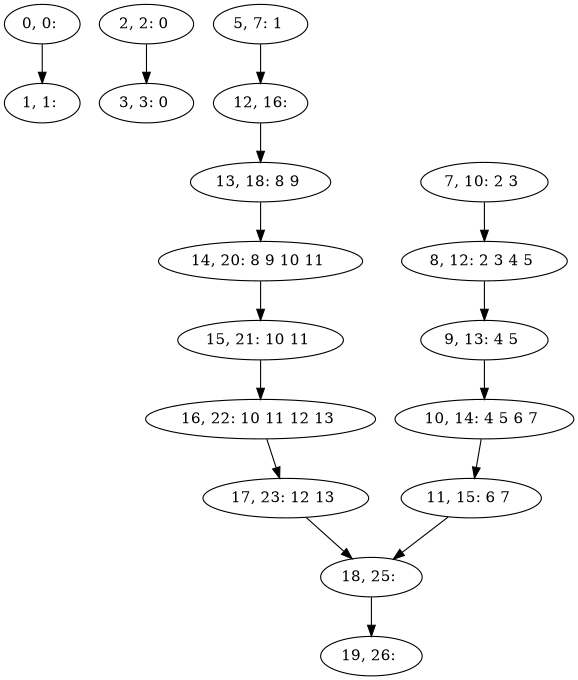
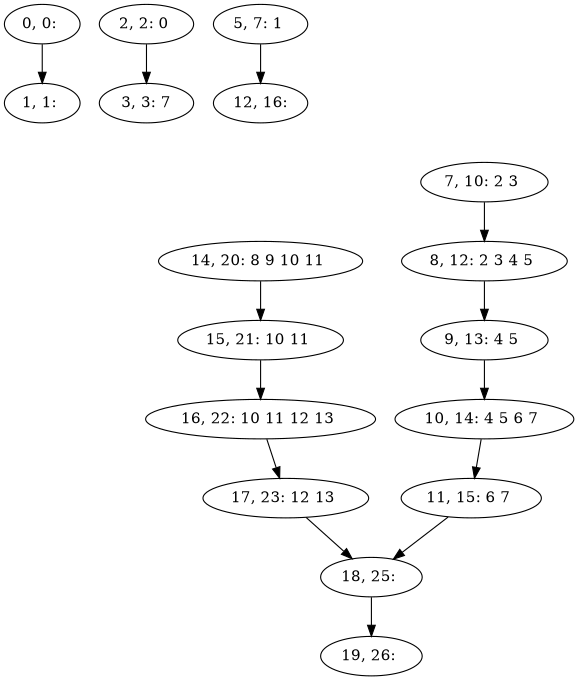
  digraph {
    n1 [label="0, 0: "]
    n2 [label="1, 1: "]
    n3 [label="2, 2: 0 "]
-   n4 [label="3, 3: 0 "]
+   n4 [label="3, 3: 7"]
    n5 [label="5, 7: 1 "]
    n6 [label="12, 16:"]
-   n7 [label="13, 18: 8 9 "]
    n8 [label="7, 10: 2 3 "]
    n9 [label="8, 12: 2 3 4 5 "]
    n10 [label="9, 13: 4 5 "]
    n11 [label="10, 14: 4 5 6 7 "]
    n12 [label="11, 15: 6 7 "]
    n13 [label="18, 25: "]
    n14 [label="19, 26: "]
    n15 [label="14, 20: 8 9 10 11 "]
    n16 [label="15, 21: 10 11 "]
    n17 [label="16, 22: 10 11 12 13 "]
    n18 [label="17, 23: 12 13 "]
    n1 -> n2
    n3 -> n4
    n5 -> n6
-   n6 -> n7
-   n7 -> n15
    n8 -> n9
    n9 -> n10
    n10 -> n11
    n11 -> n12
    n12 -> n13
    n13 -> n14
    n15 -> n16
    n16 -> n17
    n17 -> n18
    n18 -> n13
  }
